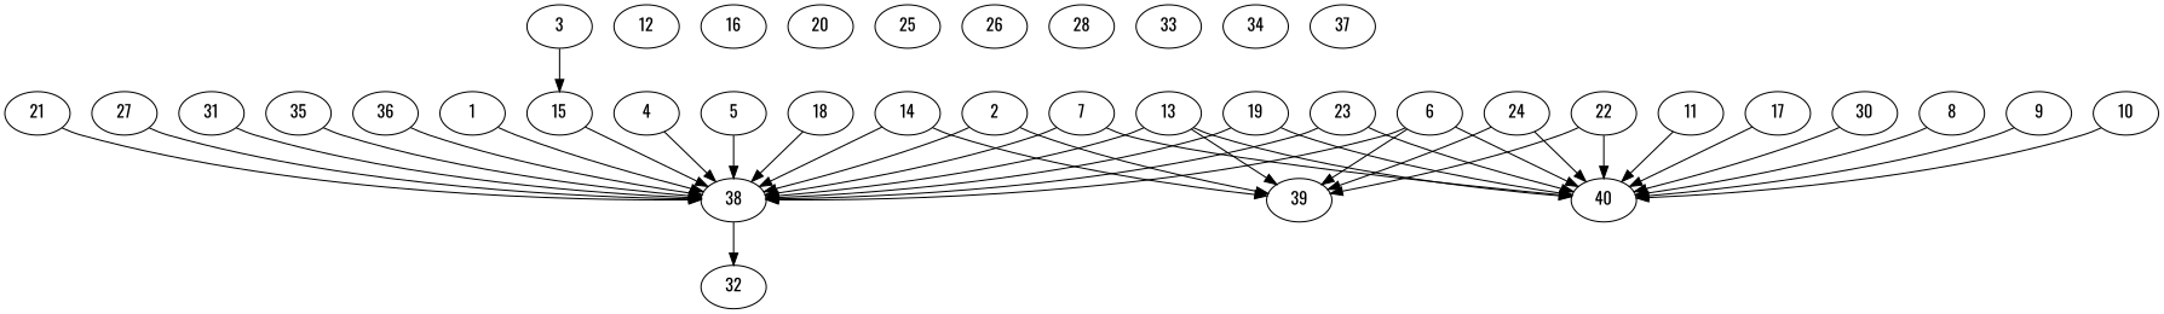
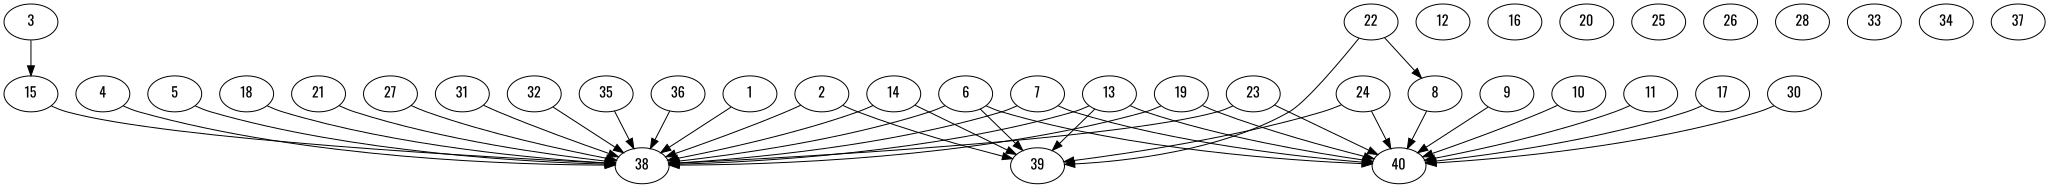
  digraph {
    fontname=Oswald
    node [alpha=0.04 fontname=Oswald]
    edge [fontname=Oswald]
    1 [alpha=0.19 expect_size=12251136]
    38 [alpha=0.07 expect_size=20603904]
    2 [alpha=0.06 expect_size=51014656]
    39 [alpha=0.02 expect_size=31168512]
    3 [alpha=0.09 expect_size=13349888]
    15 [alpha=0.08 expect_size=33468416]
    4 [alpha=0.16 expect_size=25023488]
    5 [alpha=0.13 expect_size=32496640]
    6 [alpha=0.08 expect_size=7038976]
    40 [alpha=0.01 expect_size=14893056]
    7 [alpha=0.17 expect_size=8122368]
    8 [alpha=0.14 expect_size=9335808]
    9 [alpha=0.01 expect_size=25231360]
    10 [alpha=0.19 expect_size=35353600]
    11 [alpha=0.00 expect_size=11859968]
    12 [alpha=0.09 expect_size=8464384]
    13 [expect_size=23681024]
    14 [alpha=0.11 expect_size=43843584]
    16 [alpha=0.10 expect_size=17594368]
    17 [expect_size=37210112]
    18 [alpha=0.11 expect_size=29033472]
    19 [alpha=0.13 expect_size=14621696]
    20 [expect_size=16835584]
    21 [alpha=0.18 expect_size=14643200]
    22 [alpha=0.11 expect_size=15414272]
    23 [alpha=0.07 expect_size=36445184]
    24 [alpha=0.12 expect_size=45630464]
    25 [alpha=0.09 expect_size=25098240]
    26 [alpha=0.06 expect_size=43526144]
    27 [expect_size=21000192]
    28 [expect_size=29369344]
    30 [alpha=0.14 expect_size=40539136]
    31 [alpha=0.19 expect_size=50400256]
    32 [expect_size=45303808]
    33 [alpha=0.18 expect_size=23835648]
    34 [alpha=0.07 expect_size=41290752]
    35 [alpha=0.09 expect_size=23078912]
    36 [alpha=0.16 expect_size=43638784]
    37 [alpha=0.16 expect_size=10396672]
    1 -> 38
    2 -> 38
    2 -> 39
    3 -> 15
    15 -> 38
    4 -> 38
    5 -> 38
    6 -> 38
    6 -> 39
    6 -> 40
    7 -> 38
    7 -> 40
    8 -> 40
    9 -> 40
    10 -> 40
    11 -> 40
    13 -> 38
    13 -> 39
    13 -> 40
    14 -> 38
    14 -> 39
    17 -> 40
    18 -> 38
    19 -> 38
    19 -> 40
    21 -> 38
    22 -> 39
-   22 -> 40
+   22 -> 8
    23 -> 38
    23 -> 40
    24 -> 39
    24 -> 40
    27 -> 38
    30 -> 40
    31 -> 38
-   38 -> 32
+   32 -> 38
    35 -> 38
    36 -> 38
  }
